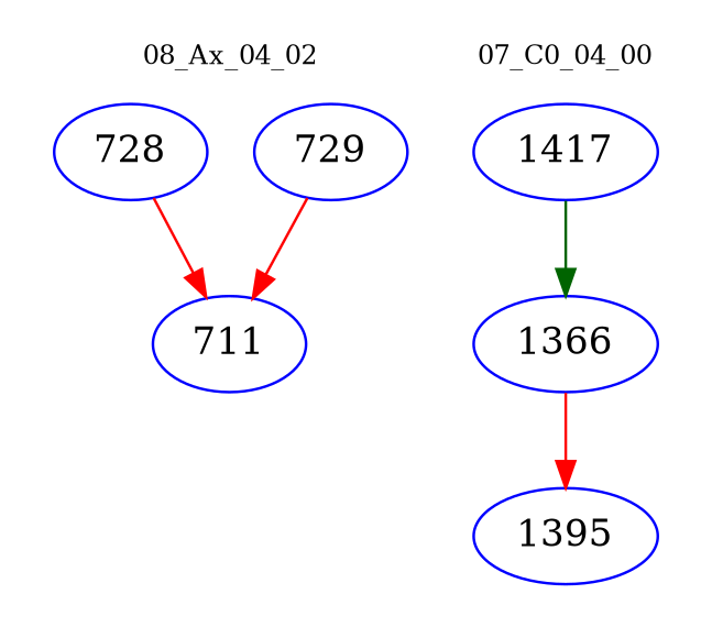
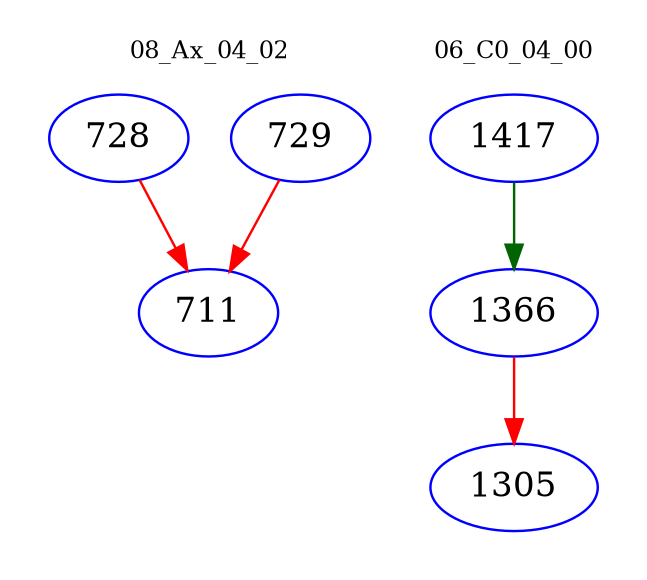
  digraph {
    fontname="DejaVu Serif"
    node [color=blue fontname="DejaVu Serif"]
    edge [color=red fontname="DejaVu Serif"]
    n1 [label=729]
    n2 [label=711]
    n3 [label=728]
    n4 [label=1417]
    n5 [label=1366]
-   n6 [label=1395]
+   n6 [label=1305]
    subgraph cluster_1 {
      color=white
      fontsize=10
      label="08_Ax_04_02"
      n1
      n2
      n3
    }
    subgraph cluster_2 {
      color=white
      fontsize=10
-     label="07_C0_04_00"
+     label="06_C0_04_00"
      n4
      n5
      n6
    }
    n1 -> n2
    n3 -> n2
    n4 -> n5 [color=darkgreen]
    n5 -> n6
  }
